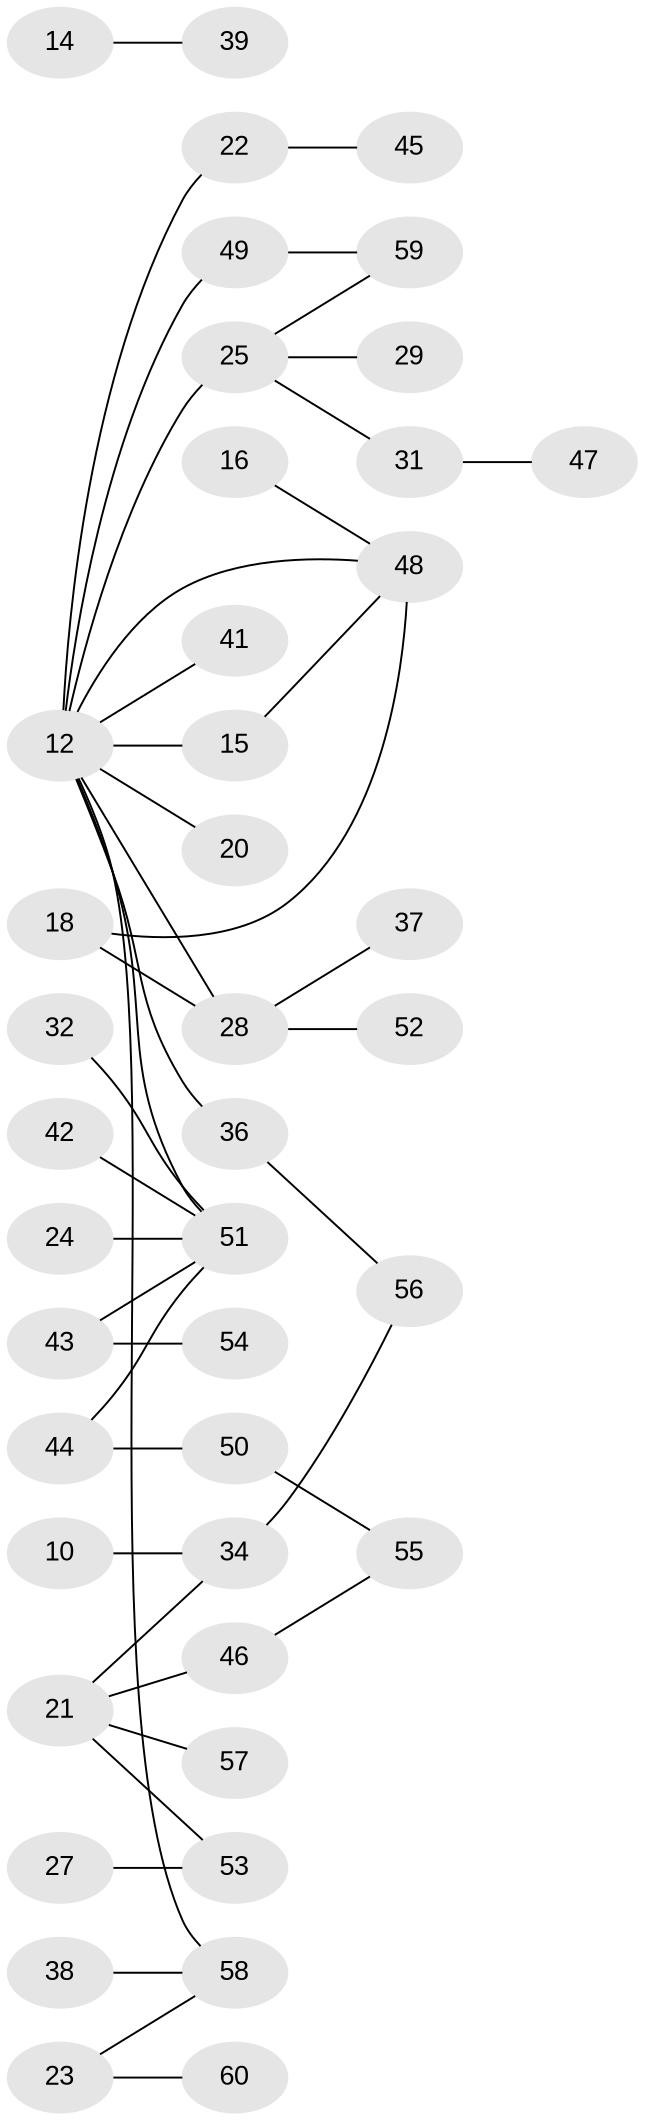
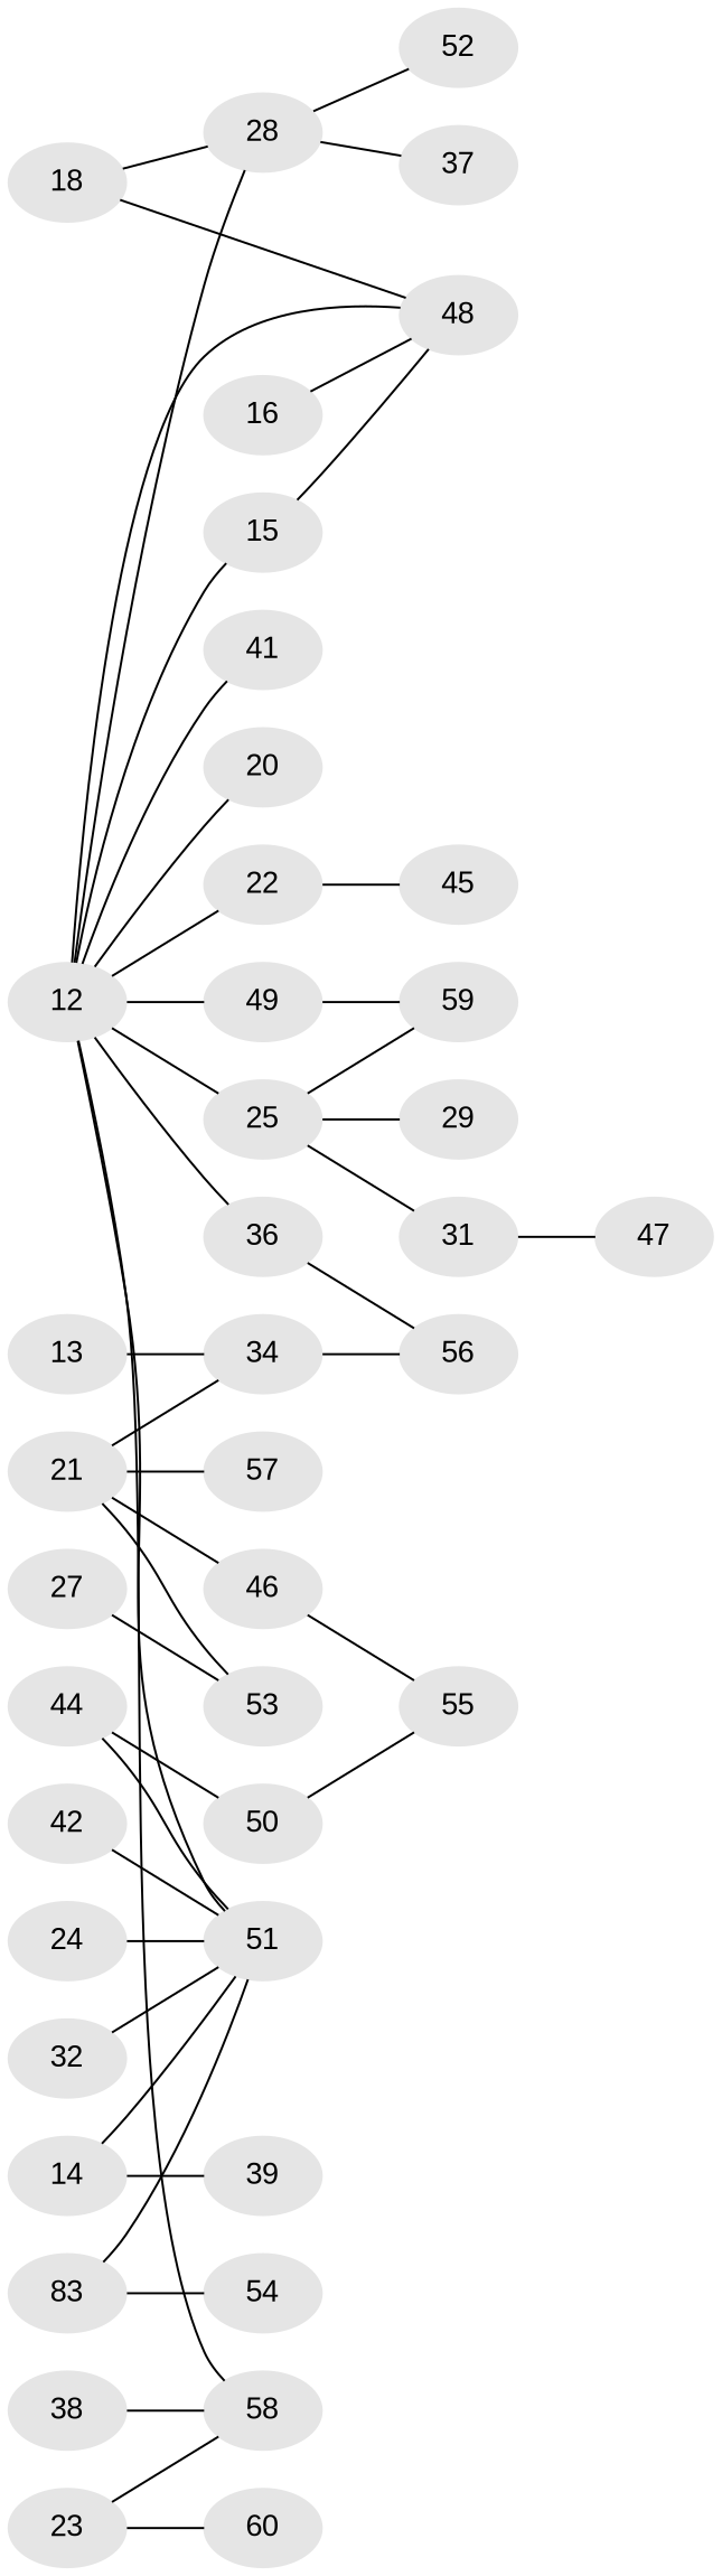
  graph {
    fontname="Liberation Sans"
    rankdir=LR
    node [color=gray90 fontname="Liberation Sans" style=filled]
    edge [fontname="Liberation Sans"]
    12 [super="+3"]
    20 [super="+5"]
    22
    25 [super="+9"]
    28 [super="+26"]
    36
    41
    48 [super="+17"]
    49 [super="+33+10+35"]
    51 [super="+11+4+40"]
    58 [super="+19"]
    15
    45
    29
    31
    59
    37
    52
    34 [super="+7"]
    56
-   13 [label=10]
+   13
    14
    39
    16
    18
    21
    46
    57
    53
    27
    55
    23
    60
    24
    47
    32
    38
    42
-   43
+   43 [label=83]
    54
    44
    50
    12 -- 20
    12 -- 22
    12 -- 25
    12 -- 28
    12 -- 36
    12 -- 41
    12 -- 48 [weight=2]
    12 -- 49 [weight=2]
    12 -- 51 [weight=2]
    12 -- 58 [weight=2]
    12 -- 15
    22 -- 45
    25 -- 29
    25 -- 31
    25 -- 59
    28 -- 37
    28 -- 52
    36 -- 56
    49 -- 59
    15 -- 48
    31 -- 47
    34 -- 56
    13 -- 34
+   14 -- 51
    14 -- 39
    16 -- 48
    18 -- 28
    18 -- 48
    21 -- 34
    21 -- 46
    21 -- 57
    21 -- 53
    46 -- 55
    27 -- 53
    23 -- 58
    23 -- 60
    24 -- 51
    32 -- 51
    38 -- 58
    42 -- 51
    43 -- 51 [weight=2]
    43 -- 54
    44 -- 51
    44 -- 50
    50 -- 55
  }
